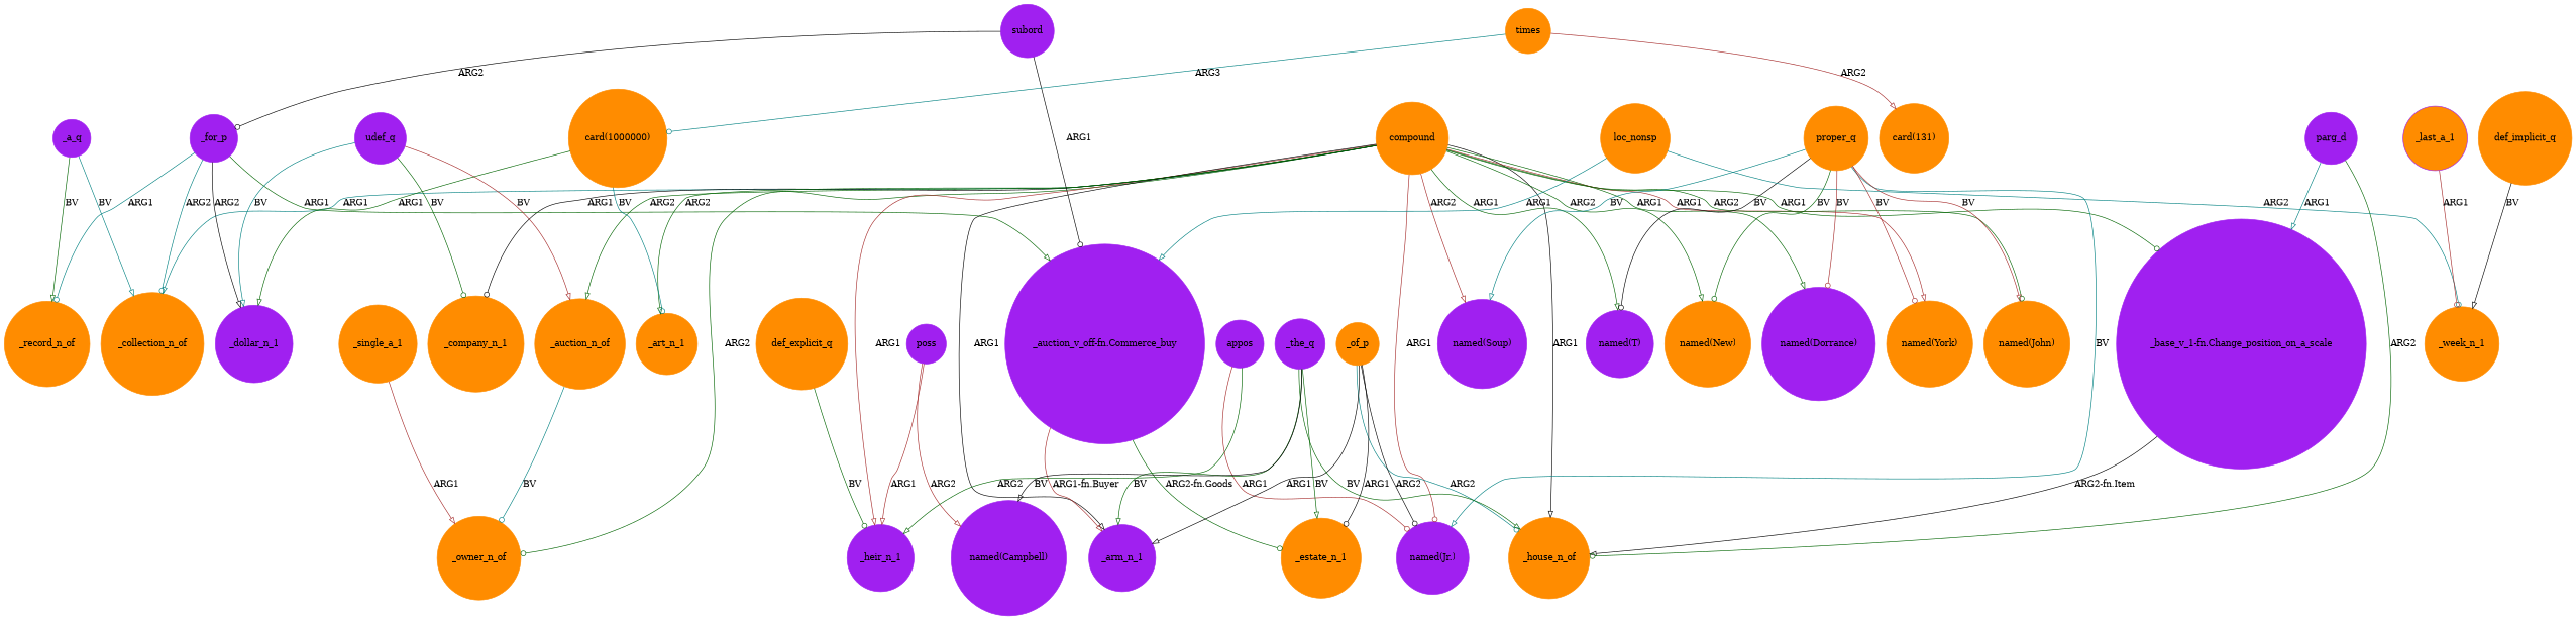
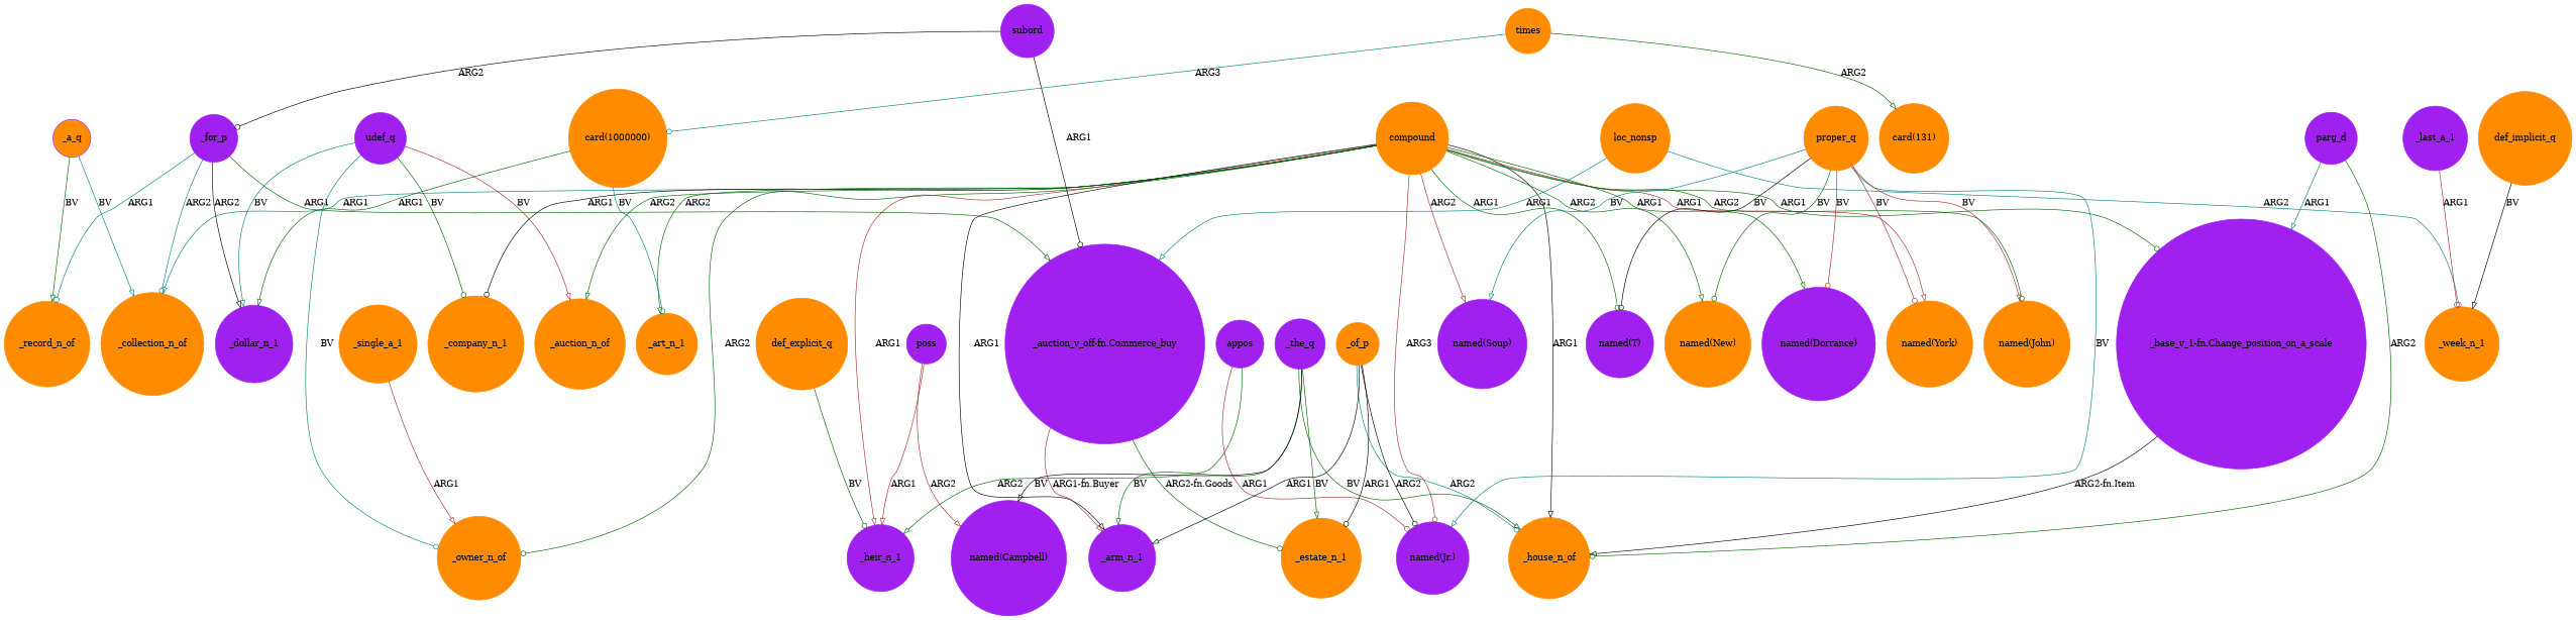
  digraph {
    node [color=darkorange shape=circle style=filled]
    edge [arrowhead=onormal color=darkgreen]
-   _a_q [color=purple]
+   _a_q [color=purple fillcolor=darkorange]
    _record_n_of
    _collection_n_of
    compound
    _owner_n_of
    _heir_n_1 [color=purple]
    _house_n_of
    "named(Soup)" [color=purple]
    "named(T)" [color=purple]
    "named(Jr.)" [color=purple]
    "named(New)"
    _company_n_1
    "named(Dorrance)" [color=purple]
    _auction_n_of
    "_base_v_1-fn.Change_position_on_a_scale" [color=purple]
    _arm_n_1 [color=purple]
    "named(York)"
    "named(John)"
    _art_n_1
    def_explicit_q
    _for_p [color=purple]
    "_auction_v_off-fn.Commerce_buy" [color=purple]
    _dollar_n_1 [color=purple]
    _estate_n_1
    subord [color=purple]
    poss [color=purple]
    "named(Campbell)" [color=purple]
    proper_q
    parg_d [color=purple]
    appos [color=purple]
    udef_q [color=purple]
    _of_p
    times
    "card(1000000)"
    "card(131)"
    _the_q [color=purple]
    loc_nonsp
    _week_n_1
-   _last_a_1 [color=purple fillcolor=darkorange]
+   _last_a_1 [color=purple]
    def_implicit_q
    _single_a_1
    _a_q -> _record_n_of [label=BV]
    _a_q -> _collection_n_of [color=teal label=BV]
    compound -> _collection_n_of [color=teal label=ARG1]
    compound -> _owner_n_of [arrowhead=odot label=ARG2]
    compound -> _heir_n_1 [color=brown label=ARG1]
    compound -> _house_n_of [color=black label=ARG1]
    compound -> "named(Soup)" [color=brown label=ARG2]
-   compound -> "named(T)" [label=ARG1]
-   compound -> "named(Jr.)" [arrowhead=odot color=brown label=ARG1]
+   compound -> "named(T)" [arrowhead=odot label=ARG1]
+   compound -> "named(Jr.)" [arrowhead=odot color=brown label=ARG3]
    compound -> "named(New)" [label=ARG2]
    compound -> _company_n_1 [arrowhead=odot color=black label=ARG1]
    compound -> "named(Dorrance)" [label=ARG1]
    compound -> _auction_n_of [label=ARG2]
    compound -> "_base_v_1-fn.Change_position_on_a_scale" [arrowhead=odot label=ARG1]
    compound -> _arm_n_1 [color=black label=ARG1]
    compound -> "named(York)" [color=brown label=ARG1]
    compound -> "named(John)" [arrowhead=odot label=ARG2]
    compound -> _art_n_1 [label=ARG2]
    "_base_v_1-fn.Change_position_on_a_scale" -> _house_n_of [color=black label="ARG2-fn.Item"]
    def_explicit_q -> _heir_n_1 [arrowhead=odot label=BV]
    _for_p -> _record_n_of [arrowhead=odot color=teal label=ARG1]
    _for_p -> _collection_n_of [arrowhead=odot color=teal label=ARG2]
    _for_p -> "_auction_v_off-fn.Commerce_buy" [label=ARG1]
    _for_p -> _dollar_n_1 [color=black label=ARG2]
    "_auction_v_off-fn.Commerce_buy" -> _arm_n_1 [color=brown label="ARG1-fn.Buyer"]
    "_auction_v_off-fn.Commerce_buy" -> _estate_n_1 [arrowhead=odot label="ARG2-fn.Goods"]
    subord -> _for_p [arrowhead=odot color=black label=ARG2]
    subord -> "_auction_v_off-fn.Commerce_buy" [arrowhead=odot color=black label=ARG1]
    poss -> _heir_n_1 [color=brown label=ARG1]
    poss -> "named(Campbell)" [color=brown label=ARG2]
    proper_q -> "named(Soup)" [color=teal label=BV]
    proper_q -> "named(T)" [arrowhead=odot color=black label=BV]
    proper_q -> "named(Jr.)" [color=teal label=BV]
    proper_q -> "named(New)" [arrowhead=odot label=BV]
    proper_q -> "named(Dorrance)" [arrowhead=odot color=brown label=BV]
    proper_q -> "named(York)" [arrowhead=odot color=brown label=BV]
    proper_q -> "named(John)" [color=brown label=BV]
    parg_d -> _house_n_of [arrowhead=odot label=ARG2]
    parg_d -> "_base_v_1-fn.Change_position_on_a_scale" [color=teal label=ARG1]
    appos -> _heir_n_1 [label=ARG2]
    appos -> "named(Jr.)" [arrowhead=odot color=brown label=ARG1]
-   _auction_n_of -> _owner_n_of [arrowhead=odot color=teal label=BV]
+   udef_q -> _owner_n_of [arrowhead=odot color=teal label=BV]
    udef_q -> _company_n_1 [arrowhead=odot label=BV]
    udef_q -> _auction_n_of [color=brown label=BV]
    udef_q -> _dollar_n_1 [color=teal label=BV]
    _of_p -> _house_n_of [arrowhead=odot color=teal label=ARG2]
    _of_p -> "named(Jr.)" [arrowhead=odot color=black label=ARG2]
    _of_p -> _arm_n_1 [color=black label=ARG1]
    _of_p -> _estate_n_1 [arrowhead=odot color=black label=ARG1]
    times -> "card(1000000)" [arrowhead=odot color=teal label=ARG3]
-   times -> "card(131)" [color=brown label=ARG2]
+   times -> "card(131)" [label=ARG2]
    "card(1000000)" -> _art_n_1 [arrowhead=odot color=teal label=BV]
    "card(1000000)" -> _dollar_n_1 [label=ARG1]
    _the_q -> _house_n_of [label=BV]
    _the_q -> _arm_n_1 [label=BV]
    _the_q -> _estate_n_1 [label=BV]
    _the_q -> "named(Campbell)" [color=black label=BV]
    loc_nonsp -> "_auction_v_off-fn.Commerce_buy" [color=teal label=ARG1]
    loc_nonsp -> _week_n_1 [arrowhead=odot color=teal label=ARG2]
    _last_a_1 -> _week_n_1 [arrowhead=odot color=brown label=ARG1]
    def_implicit_q -> _week_n_1 [color=black label=BV]
    _single_a_1 -> _owner_n_of [color=brown label=ARG1]
  }
